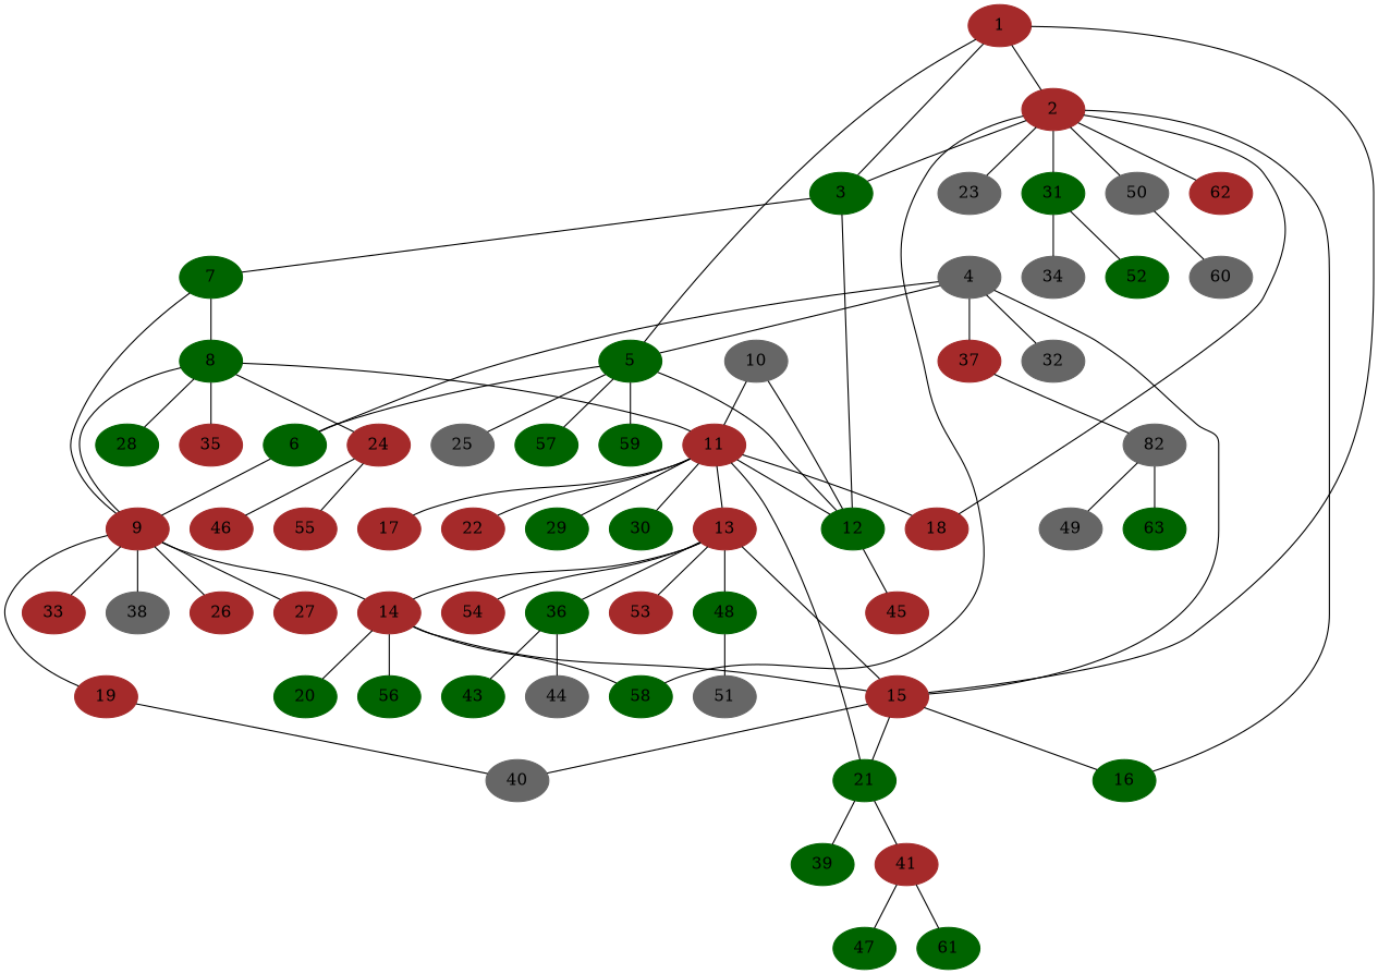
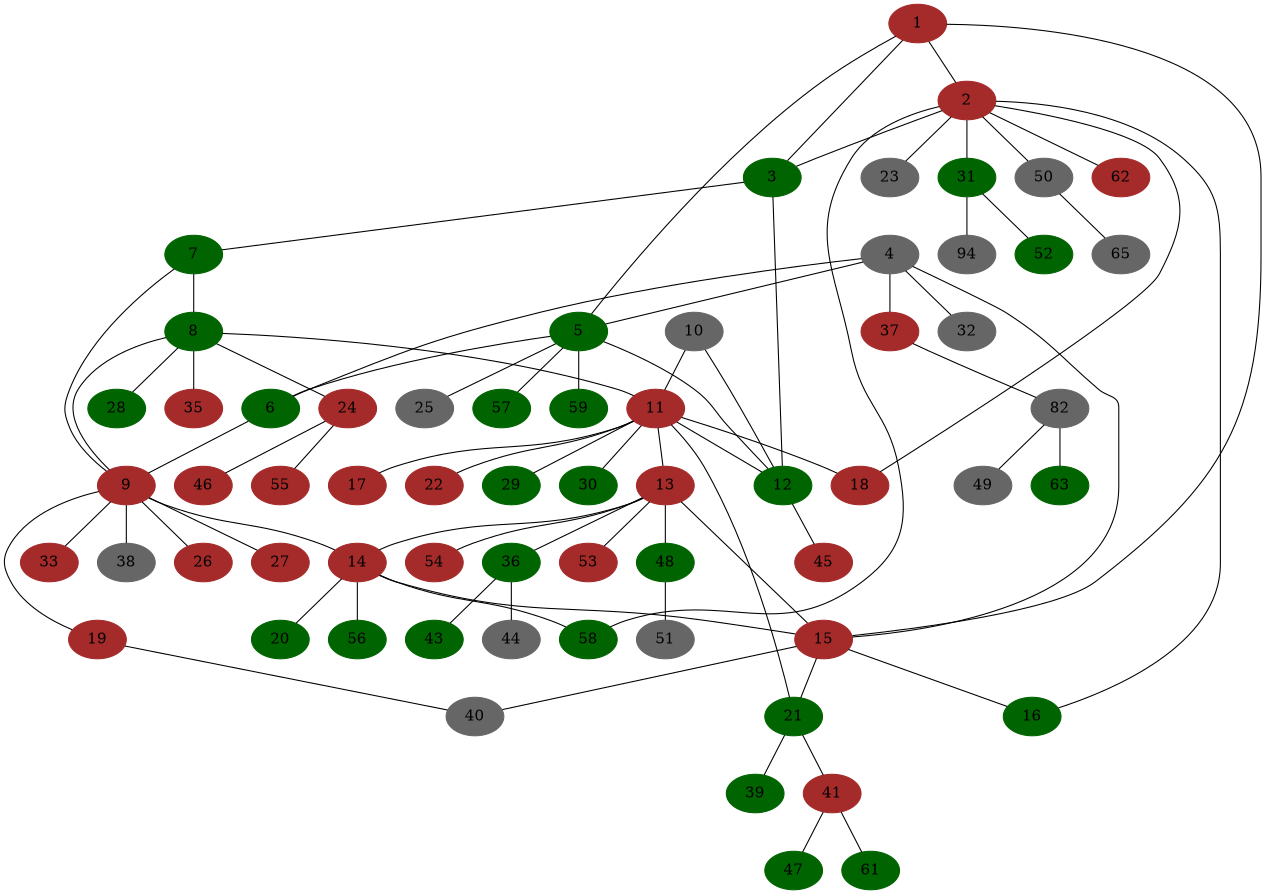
  graph {
    node [color=darkgreen style=filled]
    1 [color=brown]
    2 [color=brown]
    3
    5
    15 [color=brown]
    16
    18 [color=brown]
    23 [color=gray40]
    31
    50 [color=gray40]
    58
    62 [color=brown]
    7
    12
    6
    25 [color=gray40]
    57
    59
    21
    40 [color=gray40]
-   34 [color=gray40]
+   34 [color=gray40 label=94]
    52
-   60 [color=gray40]
+   60 [color=gray40 label=65]
    9 [color=brown]
    8
    45 [color=brown]
    4 [color=gray40]
    32 [color=gray40]
    37 [color=brown]
    n30 [color=gray40 label=82]
    14 [color=brown]
    19 [color=brown]
    26 [color=brown]
    27 [color=brown]
    33 [color=brown]
    38 [color=gray40]
    11 [color=brown]
    24 [color=brown]
    28
    35 [color=brown]
    13 [color=brown]
    17 [color=brown]
    22 [color=brown]
    29
    30
    46 [color=brown]
    55 [color=brown]
    20
    56
    10 [color=gray40]
    36
    48
    53 [color=brown]
    54 [color=brown]
    39
    41 [color=brown]
    43
    44 [color=gray40]
    51 [color=gray40]
    47
    61
    49 [color=gray40]
    63
    1 -- 2
    1 -- 3
    1 -- 5
    1 -- 15
    2 -- 3
    2 -- 16
    2 -- 18
    2 -- 23
    2 -- 31
    2 -- 50
    2 -- 58
    2 -- 62
    3 -- 7
    3 -- 12
    5 -- 12
    5 -- 6
    5 -- 25
    5 -- 57
    5 -- 59
    15 -- 16
    15 -- 21
    15 -- 40
    31 -- 34
    31 -- 52
    50 -- 60
    7 -- 9
    7 -- 8
    12 -- 45
    6 -- 9
    21 -- 39
    21 -- 41
    9 -- 14
    9 -- 19
    9 -- 26
    9 -- 27
    9 -- 33
    9 -- 38
    8 -- 9
    8 -- 11
    8 -- 24
    8 -- 28
    8 -- 35
    4 -- 5
    4 -- 15
    4 -- 6
    4 -- 32
    4 -- 37
    37 -- n30
    n30 -- 49
    n30 -- 63
    14 -- 15
    14 -- 58
    14 -- 20
    14 -- 56
    19 -- 40
    11 -- 18
    11 -- 12
    11 -- 21
    11 -- 13
    11 -- 17
    11 -- 22
    11 -- 29
    11 -- 30
    24 -- 46
    24 -- 55
    13 -- 15
    13 -- 14
    13 -- 36
    13 -- 48
    13 -- 53
    13 -- 54
    10 -- 12
    10 -- 11
    36 -- 43
    36 -- 44
    48 -- 51
    41 -- 47
    41 -- 61
  }
